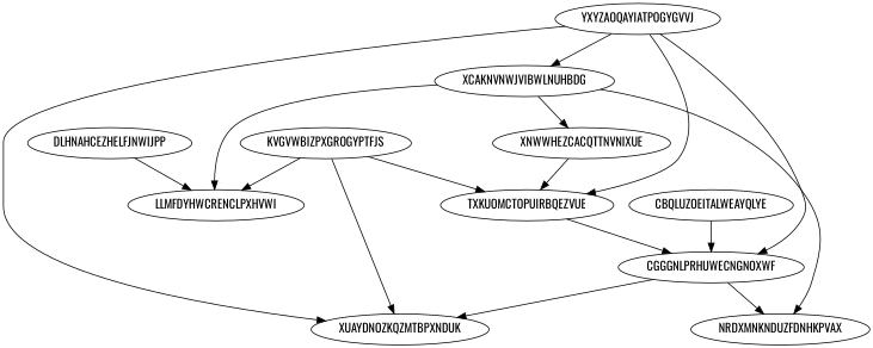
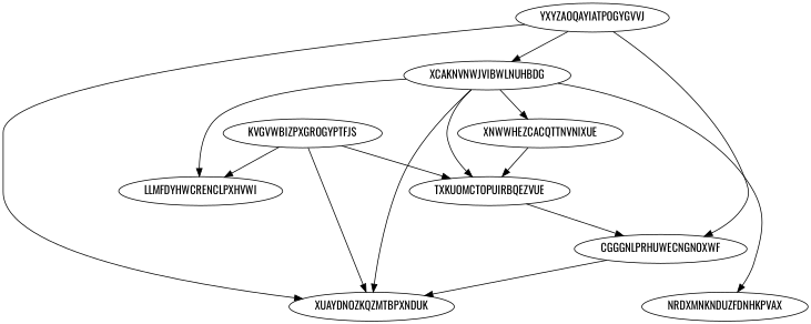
  digraph {
    fontname=Oswald
    node [Processor=2 Weight=19 fontname=Oswald]
    edge [Weight=20 fontname=Oswald]
    XCAKNVNWJVIBWLNUHBDG [Start=31]
    XUAYDNOZKQZMTBPXNDUK [Processor=3 Start=112 Weight=17]
    XNWWHEZCACQTTNVNIXUE [Start=50]
    LLMFDYHWCRENCLPXHVWI [Processor=1 Start=110 Weight=15]
    NRDXMNKNDUZFDNHKPVAX [Start=101 Weight=14]
    YXYZAOQAYIATPOGYGVVJ [Start=0 Weight=12]
    TXKUOMCTOPUIRBQEZVUE [Start=69 Weight=18]
    CGGGNLPRHUWECNGNOXWF [Start=87 Weight=14]
    KVGVWBIZPXGROGYPTFJS [Processor=3 Start=23 Weight=18]
-   DLHNAHCEZHELFJNWIJPP [Processor=4 Start=80]
-   CBQLUZOEITALWEAYQLYE [Processor=3 Start=41 Weight=15]
+   XCAKNVNWJVIBWLNUHBDG -> XUAYDNOZKQZMTBPXNDUK [Weight=13]
    XCAKNVNWJVIBWLNUHBDG -> XNWWHEZCACQTTNVNIXUE
    XCAKNVNWJVIBWLNUHBDG -> LLMFDYHWCRENCLPXHVWI [Weight=17]
    XCAKNVNWJVIBWLNUHBDG -> NRDXMNKNDUZFDNHKPVAX [Weight=12]
    XNWWHEZCACQTTNVNIXUE -> TXKUOMCTOPUIRBQEZVUE [Weight=11]
    YXYZAOQAYIATPOGYGVVJ -> XCAKNVNWJVIBWLNUHBDG
    YXYZAOQAYIATPOGYGVVJ -> XUAYDNOZKQZMTBPXNDUK [Weight=17]
-   YXYZAOQAYIATPOGYGVVJ -> TXKUOMCTOPUIRBQEZVUE [Weight=13]
+   XCAKNVNWJVIBWLNUHBDG -> TXKUOMCTOPUIRBQEZVUE [Weight=13]
    YXYZAOQAYIATPOGYGVVJ -> CGGGNLPRHUWECNGNOXWF [Weight=19]
    TXKUOMCTOPUIRBQEZVUE -> CGGGNLPRHUWECNGNOXWF
    CGGGNLPRHUWECNGNOXWF -> XUAYDNOZKQZMTBPXNDUK [Weight=11]
-   CGGGNLPRHUWECNGNOXWF -> NRDXMNKNDUZFDNHKPVAX
    KVGVWBIZPXGROGYPTFJS -> XUAYDNOZKQZMTBPXNDUK [Weight=12]
    KVGVWBIZPXGROGYPTFJS -> LLMFDYHWCRENCLPXHVWI [Weight=19]
    KVGVWBIZPXGROGYPTFJS -> TXKUOMCTOPUIRBQEZVUE [Weight=19]
-   DLHNAHCEZHELFJNWIJPP -> LLMFDYHWCRENCLPXHVWI [Weight=11]
-   CBQLUZOEITALWEAYQLYE -> CGGGNLPRHUWECNGNOXWF [Weight=13]
  }
